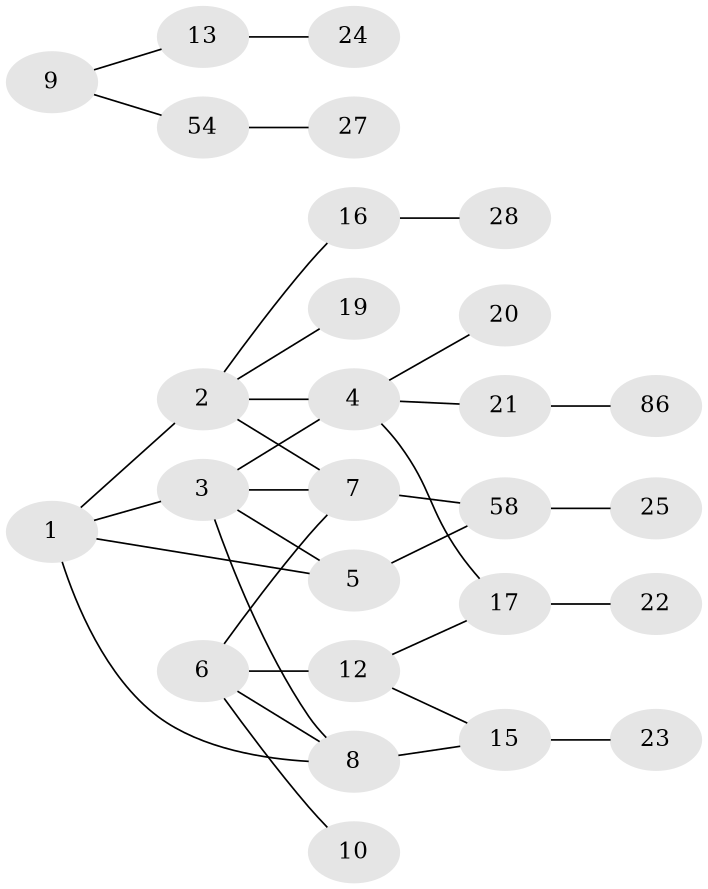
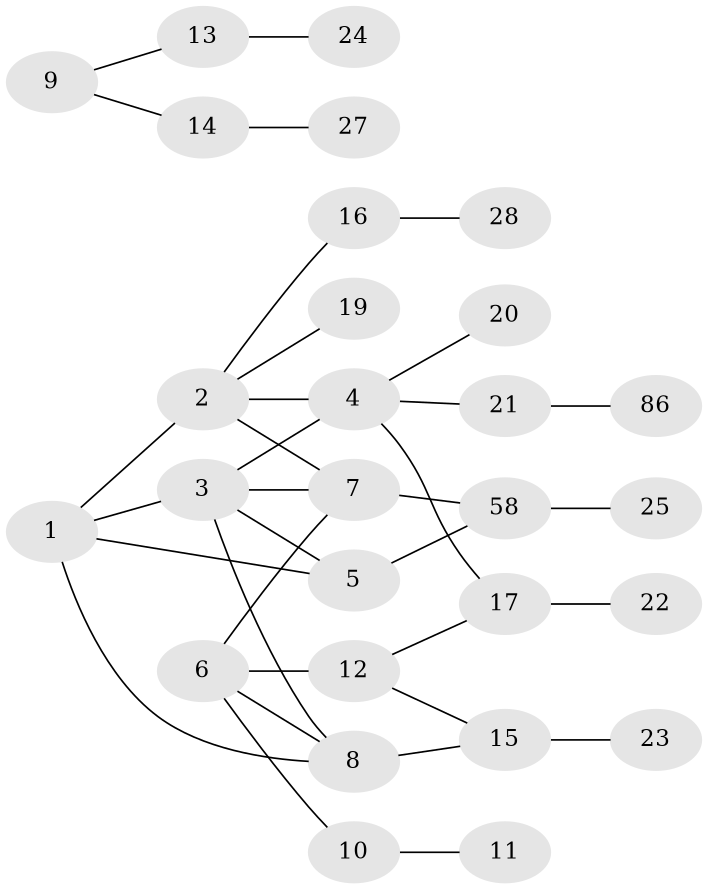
  graph {
    rankdir=LR
    node [color=gray90 style=filled]
    edge [weight=1.0]
    1
    2
    3
    5
    8
    4
    7
    16
    19
    n10 [label=58]
    15
    17
    20
    21
    28
    9
    13
-   14 [label=54]
+   14
    22
    n20 [label=86]
    25
    6
    10
    12
+   11
    24
    27
    23
    1 -- 2
    1 -- 3
    1 -- 5
    1 -- 8
    2 -- 4
    2 -- 7
    2 -- 16
    2 -- 19
    3 -- 5
    3 -- 8
    3 -- 4 [weight=2.0]
    3 -- 7 [weight=2.0]
    5 -- n10
    8 -- 15
    4 -- 17
    4 -- 20
    4 -- 21
    7 -- n10
    16 -- 28
    n10 -- 25
    15 -- 23
    17 -- 22
    21 -- n20
    9 -- 13
    9 -- 14
    13 -- 24
    14 -- 27
    6 -- 8
    6 -- 7
    6 -- 10
    6 -- 12 [weight=3.0]
+   10 -- 11
    12 -- 15
    12 -- 17
  }
